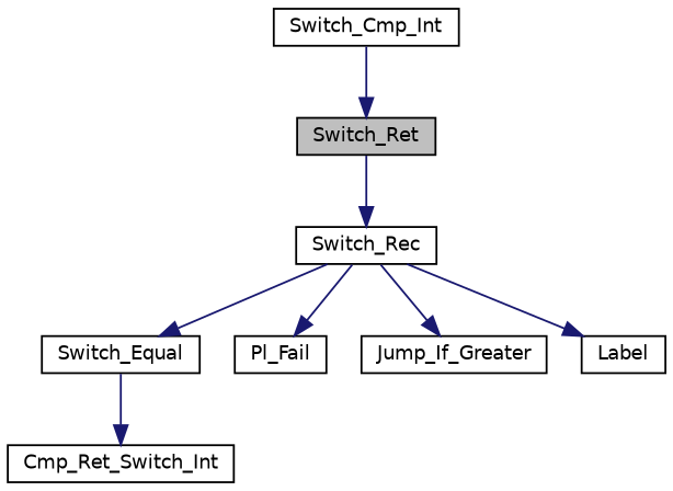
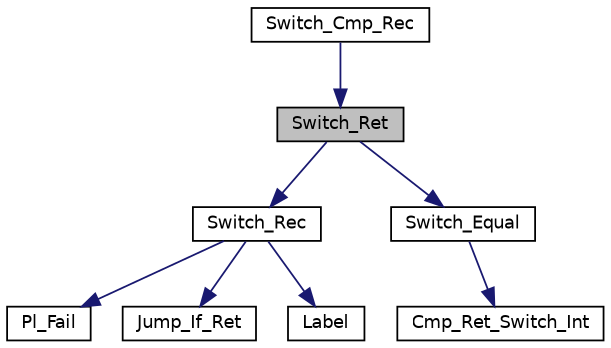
  digraph {
    rankdir=TB
    node [color=black fillcolor=white fontname=Helvetica fontsize=10 shape=record style=filled]
    edge [color=midnightblue fontname=Helvetica fontsize=10 labelfontname=Helvetica labelfontsize=10 style=solid]
    n1 [fillcolor=grey75 fontcolor=black height=0.2 label=Switch_Ret width=0.4]
    n2 [height=0.2 label=Switch_Rec width=0.4]
-   n3 [height=0.2 label=Switch_Cmp_Int width=0.4]
+   n3 [height=0.2 label=Switch_Cmp_Rec width=0.4]
    n4 [height=0.2 label=Switch_Equal width=0.4]
    n5 [height=0.2 label=Pl_Fail width=0.4]
-   n6 [height=0.2 label=Jump_If_Greater width=0.4]
+   n6 [height=0.2 label=Jump_If_Ret width=0.4]
    n7 [height=0.2 label=Label width=0.4]
    n8 [height=0.2 label=Cmp_Ret_Switch_Int width=0.4]
    n1 -> n2
-   n2 -> n4
+   n1 -> n4
    n2 -> n5
    n2 -> n6
    n2 -> n7
    n3 -> n1
    n4 -> n8
  }
